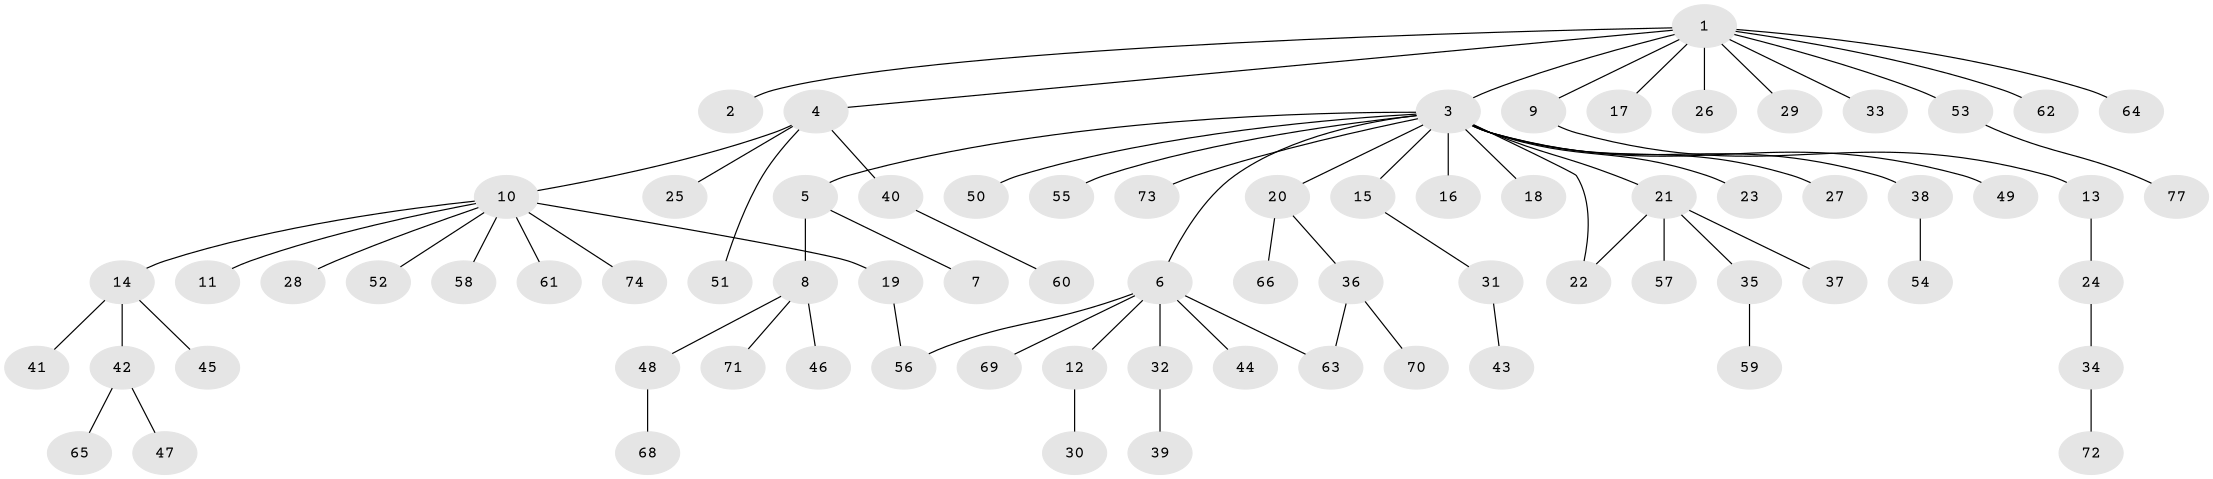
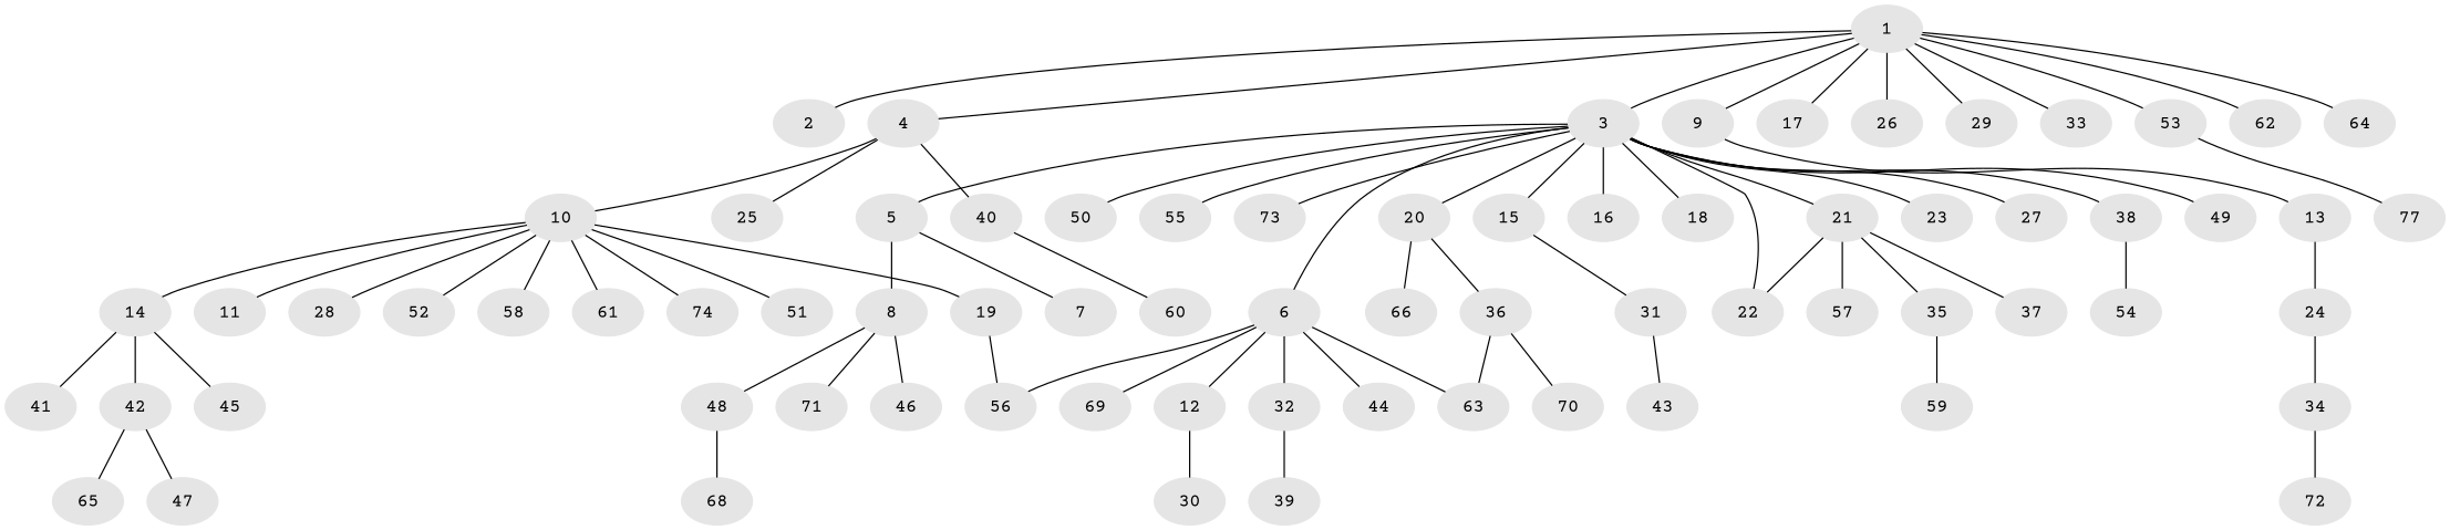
  graph {
    fontname="Courier Prime"
    node [color=gray90 fontname="Courier Prime" style=filled]
    edge [fontname="Courier Prime"]
    1
    2
    3
    4
    9
    17
    26
    29
    33
    53
    62
    64
    5
    6
    15
    16
    18
    20
    21
    22
    23
    27
    38
    49
    50
    55
    73
    10
    25
    40
    13
    n32 [label=77]
    7
    8
    12
    32
    44
    56
    63
    69
    31
    36
    66
    35
    37
    57
    54
    11
    14
    19
    28
    51
    52
    58
    61
    74
    60
    46
    48
    71
    30
    39
    68
    24
    41
    42
    45
    34
    47
    65
    43
    70
    59
    72
    1 -- 2
    1 -- 3
    1 -- 4
    1 -- 9
    1 -- 17
    1 -- 26
    1 -- 29
    1 -- 33
    1 -- 53
    1 -- 62
    1 -- 64
    3 -- 5
    3 -- 6
    3 -- 15
    3 -- 16
    3 -- 18
    3 -- 20
    3 -- 21
    3 -- 22
    3 -- 23
    3 -- 27
    3 -- 38
    3 -- 49
    3 -- 50
    3 -- 55
    3 -- 73
    4 -- 10
    4 -- 25
    4 -- 40
    9 -- 13
    53 -- n32
    5 -- 7
    5 -- 8
    6 -- 12
    6 -- 32
    6 -- 44
    6 -- 56
    6 -- 63
    6 -- 69
    15 -- 31
    20 -- 36
    20 -- 66
    21 -- 22
    21 -- 35
    21 -- 37
    21 -- 57
    38 -- 54
    10 -- 11
    10 -- 14
    10 -- 19
    10 -- 28
-   4 -- 51
+   10 -- 51
    10 -- 52
    10 -- 58
    10 -- 61
    10 -- 74
    40 -- 60
    13 -- 24
    8 -- 46
    8 -- 48
    8 -- 71
    12 -- 30
    32 -- 39
    31 -- 43
    36 -- 63
    36 -- 70
    35 -- 59
    14 -- 41
    14 -- 42
    14 -- 45
    19 -- 56
    48 -- 68
    24 -- 34
    42 -- 47
    42 -- 65
    34 -- 72
  }
